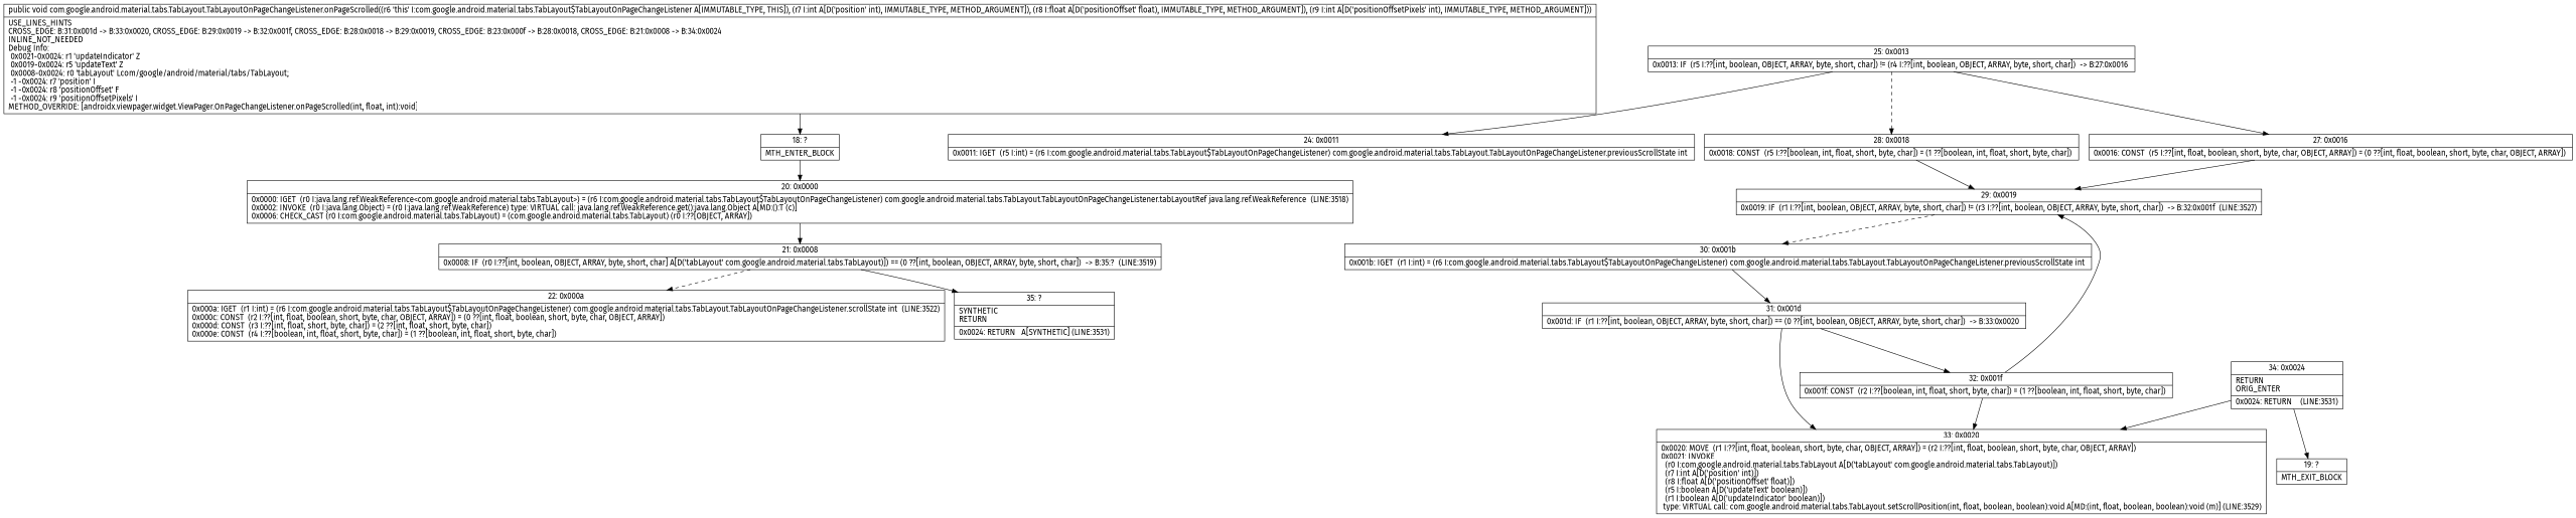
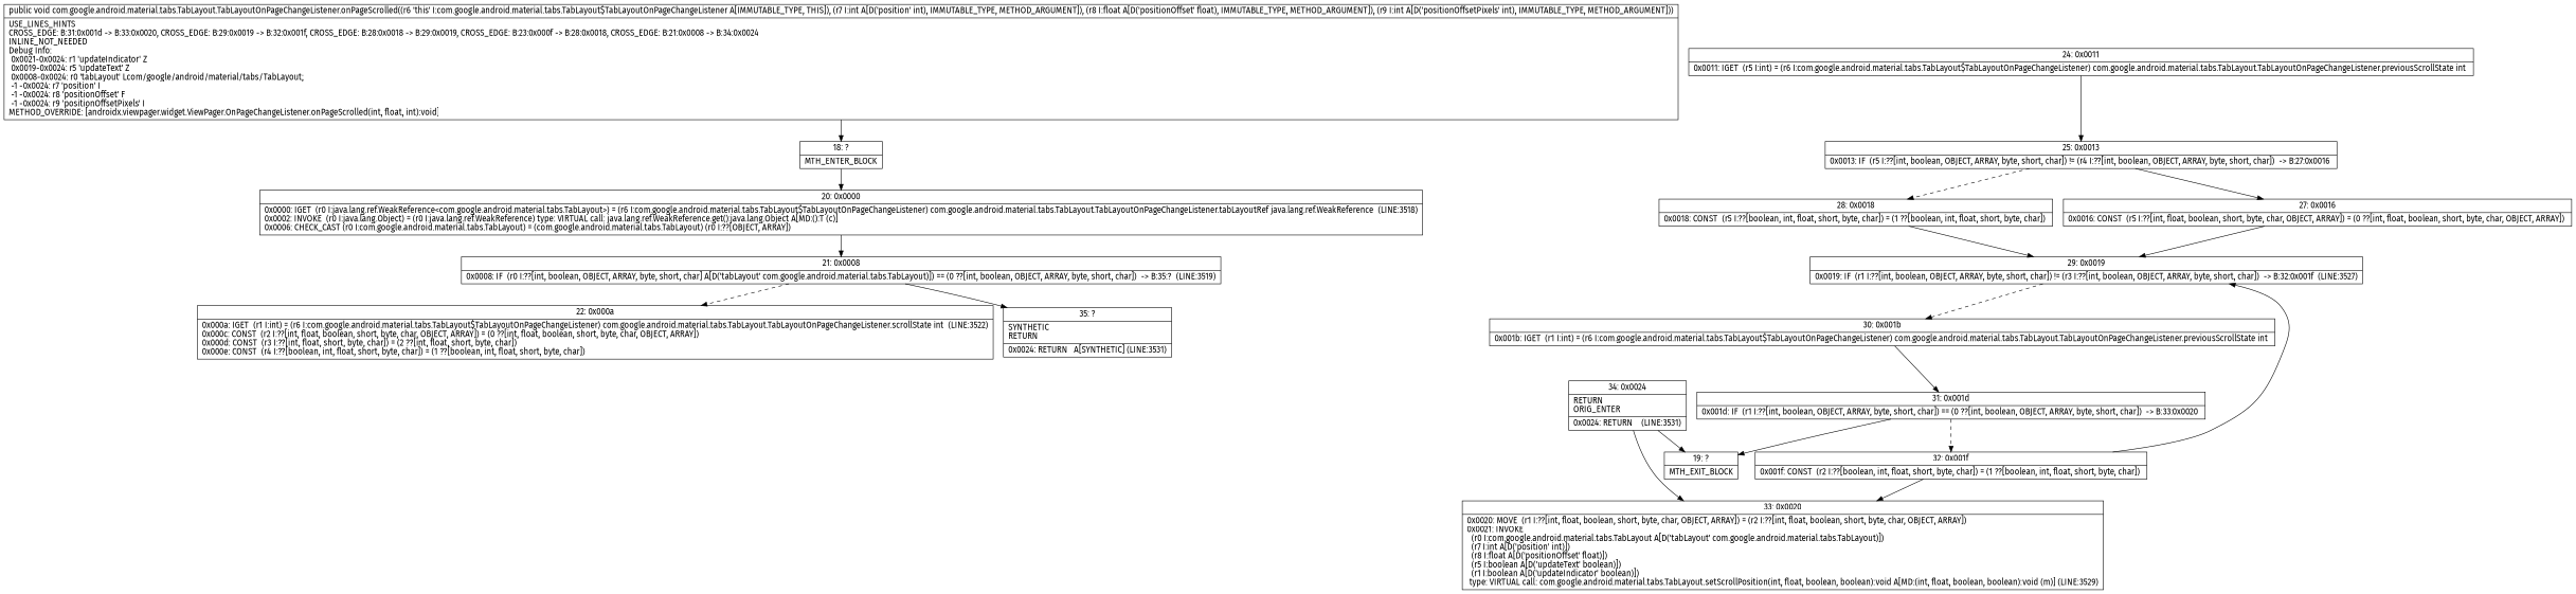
  digraph {
    fontname="Fira Sans"
    node [fontname="Fira Sans" shape=record]
    edge [fontname="Fira Sans"]
    n1 [label="{18\:\ ?|MTH_ENTER_BLOCK\l}"]
    n2 [label="{20\:\ 0x0000|0x0000: IGET  (r0 I:java.lang.ref.WeakReference\<com.google.android.material.tabs.TabLayout\>) = (r6 I:com.google.android.material.tabs.TabLayout$TabLayoutOnPageChangeListener) com.google.android.material.tabs.TabLayout.TabLayoutOnPageChangeListener.tabLayoutRef java.lang.ref.WeakReference  (LINE:3518)\l0x0002: INVOKE  (r0 I:java.lang.Object) = (r0 I:java.lang.ref.WeakReference) type: VIRTUAL call: java.lang.ref.WeakReference.get():java.lang.Object A[MD:():T (c)]\l0x0006: CHECK_CAST (r0 I:com.google.android.material.tabs.TabLayout) = (com.google.android.material.tabs.TabLayout) (r0 I:??[OBJECT, ARRAY]) \l}"]
    n3 [label="{21\:\ 0x0008|0x0008: IF  (r0 I:??[int, boolean, OBJECT, ARRAY, byte, short, char] A[D('tabLayout' com.google.android.material.tabs.TabLayout)]) == (0 ??[int, boolean, OBJECT, ARRAY, byte, short, char])  \-\> B:35:?  (LINE:3519)\l}"]
    n4 [label="{22\:\ 0x000a|0x000a: IGET  (r1 I:int) = (r6 I:com.google.android.material.tabs.TabLayout$TabLayoutOnPageChangeListener) com.google.android.material.tabs.TabLayout.TabLayoutOnPageChangeListener.scrollState int  (LINE:3522)\l0x000c: CONST  (r2 I:??[int, float, boolean, short, byte, char, OBJECT, ARRAY]) = (0 ??[int, float, boolean, short, byte, char, OBJECT, ARRAY]) \l0x000d: CONST  (r3 I:??[int, float, short, byte, char]) = (2 ??[int, float, short, byte, char]) \l0x000e: CONST  (r4 I:??[boolean, int, float, short, byte, char]) = (1 ??[boolean, int, float, short, byte, char]) \l}"]
    n5 [label="{35\:\ ?|SYNTHETIC\lRETURN\l|0x0024: RETURN   A[SYNTHETIC] (LINE:3531)\l}"]
    n6 [label="{24\:\ 0x0011|0x0011: IGET  (r5 I:int) = (r6 I:com.google.android.material.tabs.TabLayout$TabLayoutOnPageChangeListener) com.google.android.material.tabs.TabLayout.TabLayoutOnPageChangeListener.previousScrollState int \l}"]
    n7 [label="{25\:\ 0x0013|0x0013: IF  (r5 I:??[int, boolean, OBJECT, ARRAY, byte, short, char]) != (r4 I:??[int, boolean, OBJECT, ARRAY, byte, short, char])  \-\> B:27:0x0016 \l}"]
    n8 [label="{28\:\ 0x0018|0x0018: CONST  (r5 I:??[boolean, int, float, short, byte, char]) = (1 ??[boolean, int, float, short, byte, char]) \l}"]
    n9 [label="{29\:\ 0x0019|0x0019: IF  (r1 I:??[int, boolean, OBJECT, ARRAY, byte, short, char]) != (r3 I:??[int, boolean, OBJECT, ARRAY, byte, short, char])  \-\> B:32:0x001f  (LINE:3527)\l}"]
    n10 [label="{27\:\ 0x0016|0x0016: CONST  (r5 I:??[int, float, boolean, short, byte, char, OBJECT, ARRAY]) = (0 ??[int, float, boolean, short, byte, char, OBJECT, ARRAY]) \l}"]
    n11 [label="{30\:\ 0x001b|0x001b: IGET  (r1 I:int) = (r6 I:com.google.android.material.tabs.TabLayout$TabLayoutOnPageChangeListener) com.google.android.material.tabs.TabLayout.TabLayoutOnPageChangeListener.previousScrollState int \l}"]
    n12 [label="{31\:\ 0x001d|0x001d: IF  (r1 I:??[int, boolean, OBJECT, ARRAY, byte, short, char]) == (0 ??[int, boolean, OBJECT, ARRAY, byte, short, char])  \-\> B:33:0x0020 \l}"]
    n13 [label="{32\:\ 0x001f|0x001f: CONST  (r2 I:??[boolean, int, float, short, byte, char]) = (1 ??[boolean, int, float, short, byte, char]) \l}"]
    n14 [label="{33\:\ 0x0020|0x0020: MOVE  (r1 I:??[int, float, boolean, short, byte, char, OBJECT, ARRAY]) = (r2 I:??[int, float, boolean, short, byte, char, OBJECT, ARRAY]) \l0x0021: INVOKE  \l  (r0 I:com.google.android.material.tabs.TabLayout A[D('tabLayout' com.google.android.material.tabs.TabLayout)])\l  (r7 I:int A[D('position' int)])\l  (r8 I:float A[D('positionOffset' float)])\l  (r5 I:boolean A[D('updateText' boolean)])\l  (r1 I:boolean A[D('updateIndicator' boolean)])\l type: VIRTUAL call: com.google.android.material.tabs.TabLayout.setScrollPosition(int, float, boolean, boolean):void A[MD:(int, float, boolean, boolean):void (m)] (LINE:3529)\l}"]
    n15 [label="{34\:\ 0x0024|RETURN\lORIG_ENTER\l|0x0024: RETURN    (LINE:3531)\l}"]
    n16 [label="{19\:\ ?|MTH_EXIT_BLOCK\l}"]
    n17 [label="{public void com.google.android.material.tabs.TabLayout.TabLayoutOnPageChangeListener.onPageScrolled((r6 'this' I:com.google.android.material.tabs.TabLayout$TabLayoutOnPageChangeListener A[IMMUTABLE_TYPE, THIS]), (r7 I:int A[D('position' int), IMMUTABLE_TYPE, METHOD_ARGUMENT]), (r8 I:float A[D('positionOffset' float), IMMUTABLE_TYPE, METHOD_ARGUMENT]), (r9 I:int A[D('positionOffsetPixels' int), IMMUTABLE_TYPE, METHOD_ARGUMENT]))  | USE_LINES_HINTS\lCROSS_EDGE: B:31:0x001d \-\> B:33:0x0020, CROSS_EDGE: B:29:0x0019 \-\> B:32:0x001f, CROSS_EDGE: B:28:0x0018 \-\> B:29:0x0019, CROSS_EDGE: B:23:0x000f \-\> B:28:0x0018, CROSS_EDGE: B:21:0x0008 \-\> B:34:0x0024\lINLINE_NOT_NEEDED\lDebug Info:\l  0x0021\-0x0024: r1 'updateIndicator' Z\l  0x0019\-0x0024: r5 'updateText' Z\l  0x0008\-0x0024: r0 'tabLayout' Lcom\/google\/android\/material\/tabs\/TabLayout;\l  \-1 \-0x0024: r7 'position' I\l  \-1 \-0x0024: r8 'positionOffset' F\l  \-1 \-0x0024: r9 'positionOffsetPixels' I\lMETHOD_OVERRIDE: [androidx.viewpager.widget.ViewPager.OnPageChangeListener.onPageScrolled(int, float, int):void]\l}"]
    n1 -> n2
    n2 -> n3
    n3 -> n4 [style=dashed]
    n3 -> n5
-   n7 -> n6
+   n6 -> n7
    n7 -> n8 [style=dashed]
    n7 -> n10
    n8 -> n9
    n9 -> n11 [style=dashed]
    n10 -> n9
    n11 -> n12
-   n12 -> n13 [style=solid]
-   n12 -> n14
+   n12 -> n13 [style=dashed]
+   n12 -> n16
    n13 -> n9
    n13 -> n14
    n15 -> n14
    n15 -> n16
    n17 -> n1
  }
